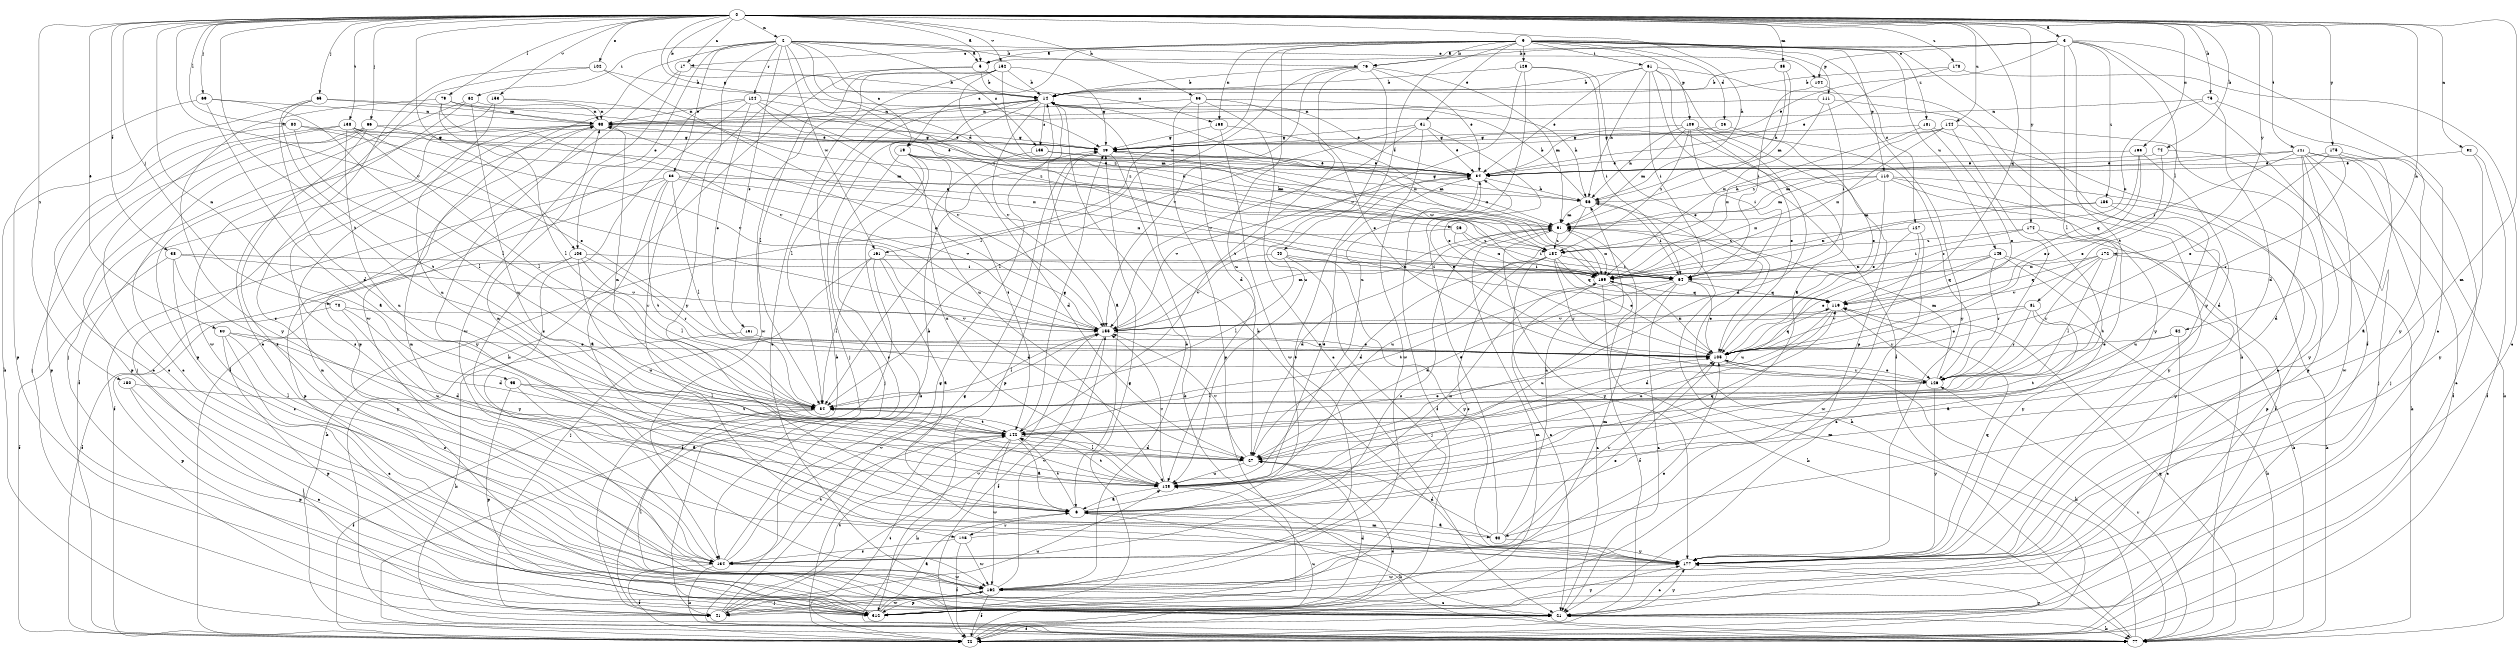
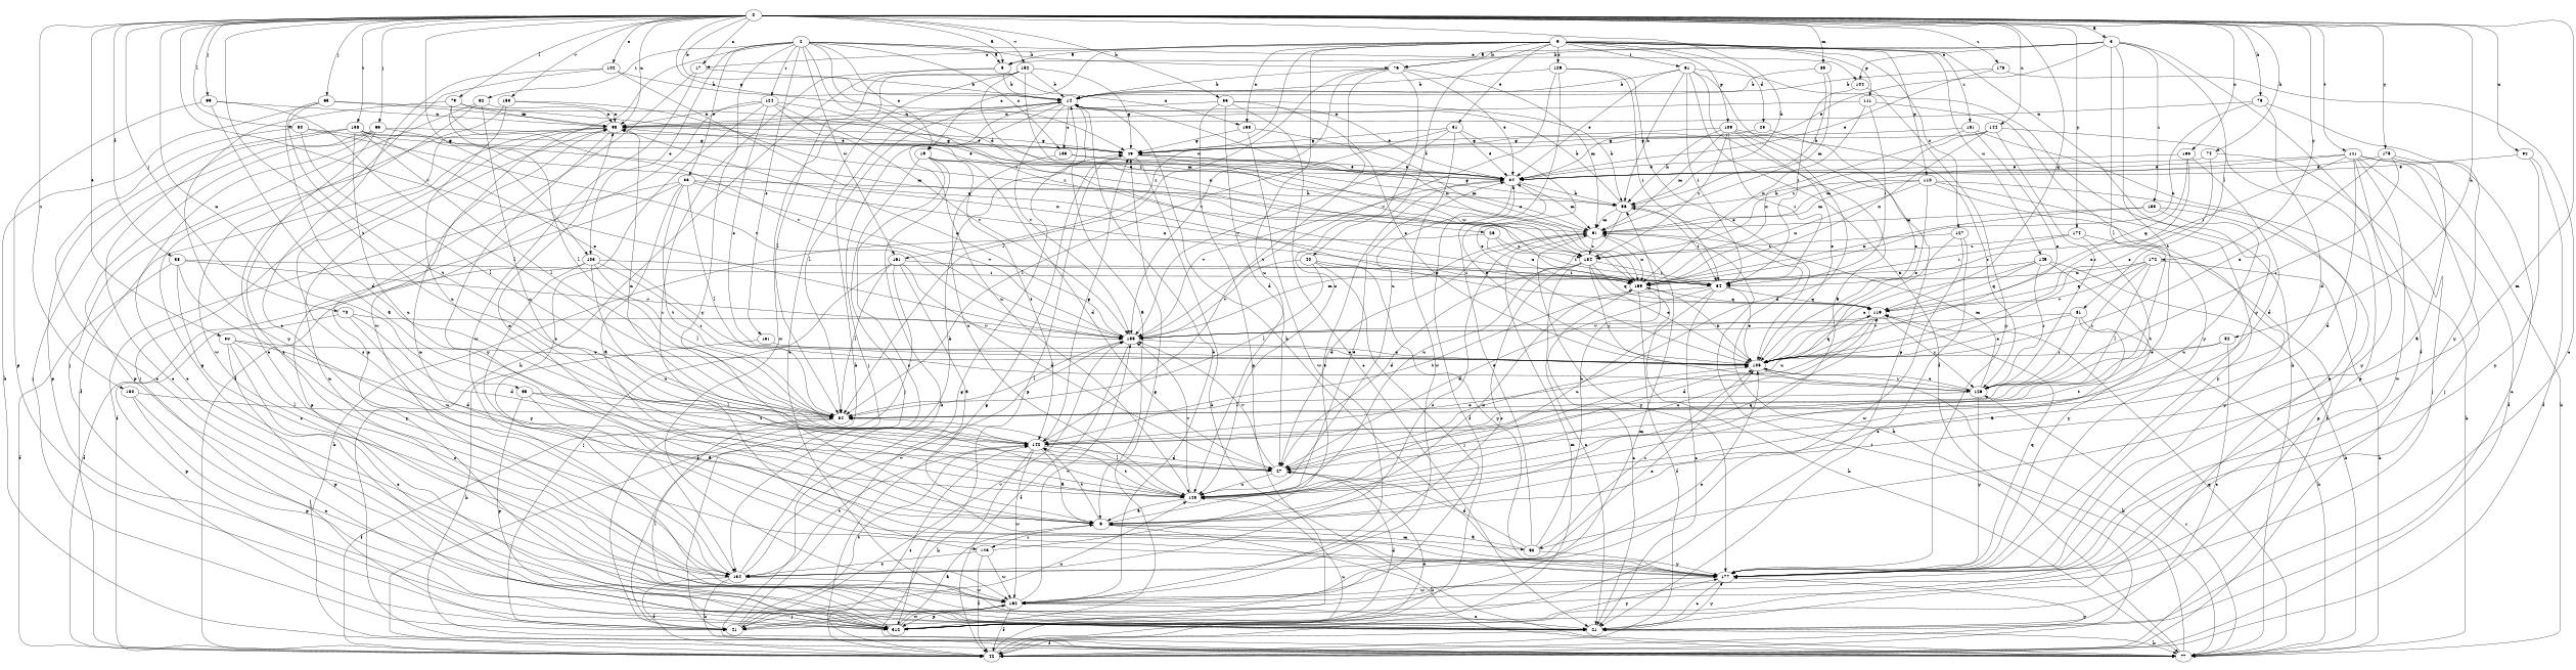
  strict digraph {
    fontname="DejaVu Serif"
    node [fontname="DejaVu Serif"]
    edge [fontname="DejaVu Serif"]
    0
    3
    5
    14
    17
    30
    38
    49
    52
    55
    56
    65
    66
    69
    70
    74
    75
    79
    80
    85
    90
    92
    95
    98
    102
    103
    119
    138
    141
    142
    144
    152
    153
    155
    163
    172
    174
    175
    178
    180
    76
    104
    21
    34
    42
    81
    84
    183
    168
    77
    125
    148
    133
    6
    169
    n56 [label=41]
    162
    n58 [label=312]
    27
    134
    105
    177
    64
    91
    126
    184
    n67 [label=9]
    19
    25
    31
    40
    61
    109
    110
    111
    127
    129
    145
    161
    181
    2
    26
    33
    62
    124
    131
    0 -> 3 [label=a]
    0 -> 5 [label=a]
    0 -> 14 [label=b]
    0 -> 17 [label=c]
    0 -> 30 [label=e]
    0 -> 38 [label=f]
    0 -> 49 [label=g]
    0 -> 52 [label=h]
    0 -> 55 [label=h]
    0 -> 56 [label=h]
    0 -> 65 [label=j]
    0 -> 66 [label=j]
    0 -> 69 [label=j]
    0 -> 70 [label=j]
    0 -> 74 [label=k]
    0 -> 75 [label=k]
    0 -> 79 [label=l]
    0 -> 80 [label=l]
    0 -> 85 [label=m]
    0 -> 90 [label=m]
    0 -> 92 [label=n]
    0 -> 95 [label=n]
-   0 -> 2 [label=n]
+   0 -> 98 [label=n]
    0 -> 102 [label=o]
    0 -> 103 [label=o]
    0 -> 119 [label=q]
    0 -> 138 [label=t]
    0 -> 141 [label=t]
    0 -> 142 [label=t]
    0 -> 144 [label=u]
    0 -> 152 [label=v]
    0 -> 153 [label=v]
    0 -> 155 [label=v]
    0 -> 163 [label=x]
    0 -> 172 [label=y]
    0 -> 174 [label=y]
    0 -> 175 [label=y]
    0 -> 178 [label=z]
    0 -> 180 [label=z]
    3 -> 5 [label=a]
    3 -> 142 [label=t]
    3 -> 76 [label=k]
    3 -> 104 [label=o]
-   3 -> 21 [label=c]
    3 -> 34 [label=e]
    3 -> 42 [label=f]
    3 -> 81 [label=l]
    3 -> 84 [label=l]
    3 -> 183 [label=z]
    5 -> 14 [label=b]
    5 -> 168 [label=x]
    5 -> 77 [label=k]
    5 -> 125 [label=r]
    14 -> 98 [label=n]
    14 -> 155 [label=v]
    14 -> 34 [label=e]
    14 -> 84 [label=l]
    14 -> 148 [label=u]
    14 -> 133 [label=s]
    14 -> 6 [label=a]
    14 -> 169 [label=x]
    14 -> n56 [label=j]
    17 -> 14 [label=b]
    17 -> 162 [label=w]
    17 -> n58 [label=p]
    30 -> 21 [label=c]
    30 -> n58 [label=p]
    30 -> 27 [label=d]
    30 -> 134 [label=s]
    30 -> 105 [label=o]
    38 -> 155 [label=v]
    38 -> 42 [label=f]
    38 -> 134 [label=s]
    38 -> 177 [label=y]
    38 -> 64 [label=i]
    49 -> 34 [label=e]
    49 -> 77 [label=k]
    49 -> 169 [label=w]
    49 -> n58 [label=p]
    52 -> 142 [label=t]
    52 -> 21 [label=c]
    52 -> 105 [label=o]
    55 -> 56 [label=h]
    55 -> 98 [label=n]
    55 -> 21 [label=c]
    55 -> n58 [label=p]
    55 -> 27 [label=d]
    55 -> 105 [label=o]
    56 -> 14 [label=b]
    56 -> 49 [label=g]
    56 -> 148 [label=u]
    56 -> 64 [label=i]
    56 -> 91 [label=m]
    65 -> 98 [label=n]
    65 -> 142 [label=t]
    65 -> 34 [label=e]
    65 -> 77 [label=k]
    65 -> 27 [label=d]
    66 -> 49 [label=g]
    66 -> 21 [label=c]
    66 -> n56 [label=j]
    66 -> n58 [label=p]
    66 -> 134 [label=s]
    66 -> 91 [label=m]
    69 -> 98 [label=n]
    69 -> 84 [label=l]
    69 -> 6 [label=a]
    69 -> n58 [label=p]
    70 -> 155 [label=v]
    70 -> 148 [label=u]
    70 -> n58 [label=p]
    70 -> 27 [label=d]
    74 -> 34 [label=e]
    74 -> n56 [label=j]
    74 -> 105 [label=o]
    75 -> 98 [label=n]
    75 -> 169 [label=x]
    75 -> 27 [label=d]
    75 -> 177 [label=y]
    79 -> 98 [label=n]
    79 -> 155 [label=v]
    79 -> 34 [label=e]
    79 -> 84 [label=l]
    79 -> 177 [label=y]
    80 -> 49 [label=g]
    80 -> 155 [label=v]
    80 -> 21 [label=c]
    80 -> 84 [label=l]
    85 -> 14 [label=b]
    85 -> 56 [label=h]
    85 -> 91 [label=m]
    90 -> 56 [label=h]
    90 -> 34 [label=e]
    90 -> 6 [label=a]
    90 -> 27 [label=d]
    90 -> 105 [label=r]
    90 -> 177 [label=y]
    92 -> 34 [label=e]
    92 -> 42 [label=f]
    92 -> 177 [label=y]
    95 -> 142 [label=t]
    95 -> 84 [label=l]
    95 -> 6 [label=a]
    95 -> n58 [label=p]
    98 -> 49 [label=g]
    98 -> 34 [label=e]
    98 -> 42 [label=f]
    98 -> n56 [label=j]
    98 -> 134 [label=s]
    98 -> 177 [label=y]
    102 -> 14 [label=b]
    102 -> 119 [label=q]
    102 -> 21 [label=c]
    102 -> 134 [label=s]
    103 -> 42 [label=f]
    103 -> 84 [label=l]
    103 -> 148 [label=u]
    103 -> 177 [label=y]
    103 -> 64 [label=i]
    103 -> 126 [label=r]
    119 -> 155 [label=v]
    119 -> 148 [label=u]
    119 -> 27 [label=d]
    119 -> 126 [label=r]
    138 -> 49 [label=g]
    138 -> 21 [label=c]
    138 -> 84 [label=l]
    138 -> 148 [label=u]
    138 -> 169 [label=x]
    138 -> n58 [label=p]
    138 -> 105 [label=o]
    141 -> 34 [label=e]
    141 -> 42 [label=f]
    141 -> 77 [label=k]
    141 -> 148 [label=d]
    141 -> n56 [label=j]
    141 -> 162 [label=w]
    141 -> 177 [label=y]
    141 -> 64 [label=i]
    141 -> 91 [label=m]
    142 -> 49 [label=g]
    142 -> 98 [label=n]
    142 -> 77 [label=k]
    142 -> 6 [label=a]
    142 -> 162 [label=w]
    142 -> 27 [label=d]
    142 -> 105 [label=o]
    144 -> 49 [label=g]
    144 -> 169 [label=x]
    144 -> n58 [label=p]
    144 -> 126 [label=r]
    144 -> 184 [label=z]
    152 -> 14 [label=b]
    152 -> 49 [label=g]
    152 -> 21 [label=c]
    152 -> 84 [label=l]
    152 -> 169 [label=x]
    152 -> 162 [label=w]
    152 -> 184 [label=z]
    153 -> 98 [label=n]
    153 -> 148 [label=u]
    153 -> 162 [label=w]
    153 -> 184 [label=z]
    155 -> 98 [label=n]
    155 -> 42 [label=f]
    155 -> 84 [label=l]
    155 -> 105 [label=o]
    155 -> 91 [label=m]
    163 -> 119 [label=q]
    163 -> 34 [label=e]
    163 -> 27 [label=d]
    163 -> 105 [label=o]
    172 -> 119 [label=q]
    172 -> 155 [label=v]
    172 -> 84 [label=l]
    172 -> 77 [label=k]
    172 -> 169 [label=x]
    172 -> 126 [label=r]
    174 -> 142 [label=t]
    174 -> 177 [label=y]
    174 -> 64 [label=i]
    174 -> 184 [label=z]
    175 -> 21 [label=c]
    175 -> 34 [label=e]
    175 -> 6 [label=a]
    175 -> 105 [label=o]
    175 -> 126 [label=r]
    178 -> 14 [label=b]
    178 -> 21 [label=c]
    178 -> 34 [label=e]
    180 -> 21 [label=c]
    180 -> 84 [label=l]
    180 -> n58 [label=p]
    76 -> 14 [label=b]
    76 -> 142 [label=t]
    76 -> 155 [label=v]
    76 -> 34 [label=e]
    76 -> 84 [label=l]
    76 -> 148 [label=u]
    76 -> 91 [label=m]
    104 -> 177 [label=y]
    104 -> 64 [label=i]
    21 -> 98 [label=n]
    21 -> 42 [label=f]
    21 -> 77 [label=k]
    21 -> 177 [label=y]
    34 -> 56 [label=h]
    34 -> 155 [label=v]
    34 -> 42 [label=f]
-   19 -> 91 [label=m]
+   34 -> 91 [label=m]
    42 -> 49 [label=g]
    42 -> 142 [label=t]
    42 -> 148 [label=u]
    42 -> 27 [label=d]
    42 -> 177 [label=y]
    42 -> 91 [label=m]
    81 -> 155 [label=v]
    81 -> 77 [label=k]
    81 -> 6 [label=a]
    81 -> 105 [label=o]
    81 -> 126 [label=r]
-   84 -> 142 [label=t]
    84 -> 42 [label=f]
    183 -> 148 [label=u]
    183 -> 169 [label=x]
    183 -> n58 [label=p]
    183 -> 91 [label=m]
    168 -> 49 [label=g]
    168 -> 169 [label=x]
    168 -> 162 [label=w]
    77 -> 56 [label=h]
    77 -> 119 [label=q]
-   77 -> 91 [label=m]
+   77 -> 91 [label=i]
    77 -> 126 [label=r]
    125 -> 34 [label=e]
    125 -> 42 [label=f]
    125 -> 162 [label=w]
    125 -> 134 [label=s]
    148 -> 119 [label=q]
    148 -> 142 [label=t]
    148 -> 155 [label=v]
    148 -> 84 [label=l]
    148 -> 6 [label=a]
    133 -> 34 [label=e]
    133 -> 148 [label=u]
    133 -> 91 [label=m]
    6 -> 90 [label=m]
    6 -> 98 [label=n]
    6 -> 142 [label=t]
    6 -> 34 [label=e]
    6 -> 77 [label=k]
    6 -> 125 [label=r]
    6 -> 169 [label=x]
    169 -> 119 [label=q]
    169 -> 21 [label=c]
    169 -> 42 [label=f]
    169 -> 77 [label=k]
    n56 -> 14 [label=b]
    n56 -> 49 [label=g]
    n56 -> 142 [label=t]
    n56 -> 155 [label=v]
    n56 -> 148 [label=u]
    162 -> 14 [label=b]
    162 -> 155 [label=v]
    162 -> 21 [label=c]
    162 -> 42 [label=f]
    162 -> n56 [label=j]
    162 -> n58 [label=p]
    162 -> 105 [label=o]
    n58 -> 49 [label=g]
    n58 -> 84 [label=l]
    n58 -> 6 [label=a]
    n58 -> 162 [label=w]
    n58 -> 27 [label=d]
    n58 -> 177 [label=y]
    n58 -> 91 [label=m]
    27 -> 155 [label=v]
    27 -> 148 [label=u]
    134 -> 14 [label=b]
    134 -> 98 [label=n]
    134 -> 142 [label=t]
    134 -> 155 [label=v]
    134 -> 42 [label=f]
    134 -> 77 [label=k]
    134 -> 162 [label=w]
    134 -> 105 [label=o]
    105 -> 119 [label=q]
    105 -> 34 [label=e]
    105 -> 77 [label=k]
    105 -> 169 [label=x]
    105 -> 126 [label=r]
    177 -> 14 [label=b]
    177 -> 119 [label=q]
    177 -> 21 [label=c]
    177 -> 162 [label=w]
    64 -> 119 [label=q]
    64 -> 142 [label=t]
    64 -> 21 [label=c]
    64 -> 148 [label=u]
    64 -> 27 [label=d]
    64 -> 105 [label=o]
    91 -> 169 [label=x]
    91 -> 27 [label=d]
    91 -> 134 [label=s]
    91 -> 177 [label=y]
    91 -> 184 [label=z]
    126 -> 84 [label=l]
    126 -> 105 [label=o]
    126 -> 177 [label=y]
    126 -> 91 [label=m]
    184 -> 119 [label=q]
    184 -> 21 [label=c]
    184 -> 27 [label=d]
    184 -> 134 [label=s]
    184 -> 105 [label=o]
    184 -> 64 [label=i]
    184 -> 126 [label=r]
    n67 -> 5 [label=a]
    n67 -> 17 [label=c]
    n67 -> 76 [label=k]
    n67 -> 168 [label=x]
    n67 -> 148 [label=u]
    n67 -> 177 [label=y]
    n67 -> 19 [label=c]
    n67 -> 25 [label=d]
    n67 -> 31 [label=e]
    n67 -> 40 [label=f]
    n67 -> 61 [label=i]
    n67 -> 109 [label=p]
    n67 -> 110 [label=p]
    n67 -> 111 [label=p]
    n67 -> 127 [label=s]
    n67 -> 129 [label=s]
    n67 -> 145 [label=u]
    n67 -> 161 [label=w]
    n67 -> 181 [label=z]
    19 -> 142 [label=t]
    19 -> 34 [label=e]
    19 -> 77 [label=k]
    19 -> n56 [label=j]
    19 -> 27 [label=d]
    19 -> 134 [label=s]
    25 -> 49 [label=g]
    25 -> 105 [label=o]
    31 -> 49 [label=g]
    31 -> 155 [label=v]
    31 -> 34 [label=e]
    31 -> 84 [label=l]
    31 -> 162 [label=w]
    31 -> 105 [label=o]
    40 -> 155 [label=v]
    40 -> 84 [label=l]
    40 -> 169 [label=x]
    40 -> n56 [label=j]
    40 -> 177 [label=y]
    61 -> 14 [label=b]
    61 -> 56 [label=h]
    61 -> 34 [label=e]
    61 -> 42 [label=f]
    61 -> 77 [label=k]
    61 -> 6 [label=a]
    61 -> n58 [label=p]
    61 -> 64 [label=i]
    109 -> 49 [label=g]
    109 -> 56 [label=h]
    109 -> 27 [label=d]
    109 -> 105 [label=o]
    109 -> 64 [label=i]
    109 -> 91 [label=m]
    109 -> 126 [label=r]
    109 -> 184 [label=z]
    110 -> 56 [label=h]
    110 -> 42 [label=f]
    110 -> 77 [label=k]
    110 -> 169 [label=x]
    110 -> 105 [label=o]
    110 -> 177 [label=y]
    110 -> 91 [label=m]
    111 -> 98 [label=n]
    111 -> 169 [label=x]
    111 -> 177 [label=y]
    111 -> 64 [label=i]
    127 -> 21 [label=c]
    127 -> 148 [label=u]
    127 -> 162 [label=w]
    127 -> 184 [label=z]
    129 -> 14 [label=b]
    129 -> 155 [label=v]
    129 -> 148 [label=u]
    129 -> 105 [label=o]
    129 -> 64 [label=i]
    145 -> 119 [label=q]
    145 -> 77 [label=k]
    145 -> 169 [label=x]
    145 -> 105 [label=o]
    145 -> 177 [label=y]
    145 -> 126 [label=r]
    161 -> 42 [label=f]
    161 -> 84 [label=l]
    161 -> 6 [label=a]
    161 -> n56 [label=j]
    161 -> 27 [label=d]
    161 -> 64 [label=i]
    181 -> 49 [label=g]
    181 -> 21 [label=c]
    181 -> 169 [label=x]
    181 -> 105 [label=o]
    2 -> 5 [label=a]
    2 -> 103 [label=o]
    2 -> 76 [label=k]
    2 -> 104 [label=o]
    2 -> 133 [label=s]
    2 -> 162 [label=w]
    2 -> 177 [label=y]
    2 -> 64 [label=i]
    2 -> 19 [label=c]
    2 -> 161 [label=w]
    2 -> 26 [label=d]
    2 -> 33 [label=e]
    2 -> 62 [label=i]
    2 -> 124 [label=r]
    2 -> 131 [label=s]
    26 -> 77 [label=k]
    26 -> 169 [label=x]
    26 -> 64 [label=i]
    26 -> 184 [label=z]
    33 -> 56 [label=h]
    33 -> 142 [label=t]
    33 -> 155 [label=v]
    33 -> 42 [label=f]
    33 -> 84 [label=l]
    33 -> 6 [label=a]
    33 -> 169 [label=x]
    33 -> n58 [label=p]
    62 -> 98 [label=n]
    62 -> 148 [label=u]
    62 -> n56 [label=j]
    62 -> n58 [label=p]
    124 -> 98 [label=n]
    124 -> 155 [label=v]
    124 -> 42 [label=f]
    124 -> 134 [label=s]
    124 -> 105 [label=o]
    124 -> 91 [label=m]
    124 -> 184 [label=z]
    131 -> 77 [label=k]
    131 -> 105 [label=o]
  }
